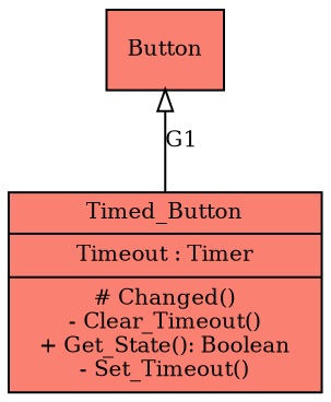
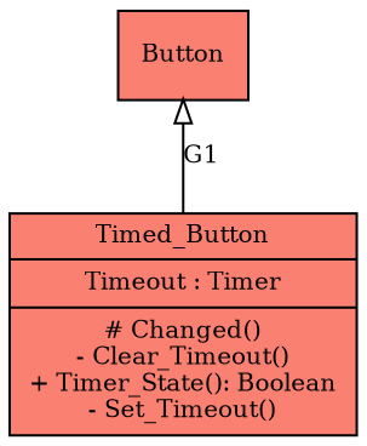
  digraph {
    root=Timed_Button
    node [fillcolor=salmon fontsize=10 shape=record style=filled]
-   n1 [label="{Timed_Button|Timeout : Timer|# Changed()\n- Clear_Timeout()\n+ Get_State(): Boolean\n- Set_Timeout()}"]
+   n1 [label="{Timed_Button|Timeout : Timer|# Changed()\n- Clear_Timeout()\n+ Timer_State(): Boolean\n- Set_Timeout()}"]
    Button
    Button -> n1 [arrowhead=none arrowtail=onormal dir=back fontsize=10 label=G1]
  }
